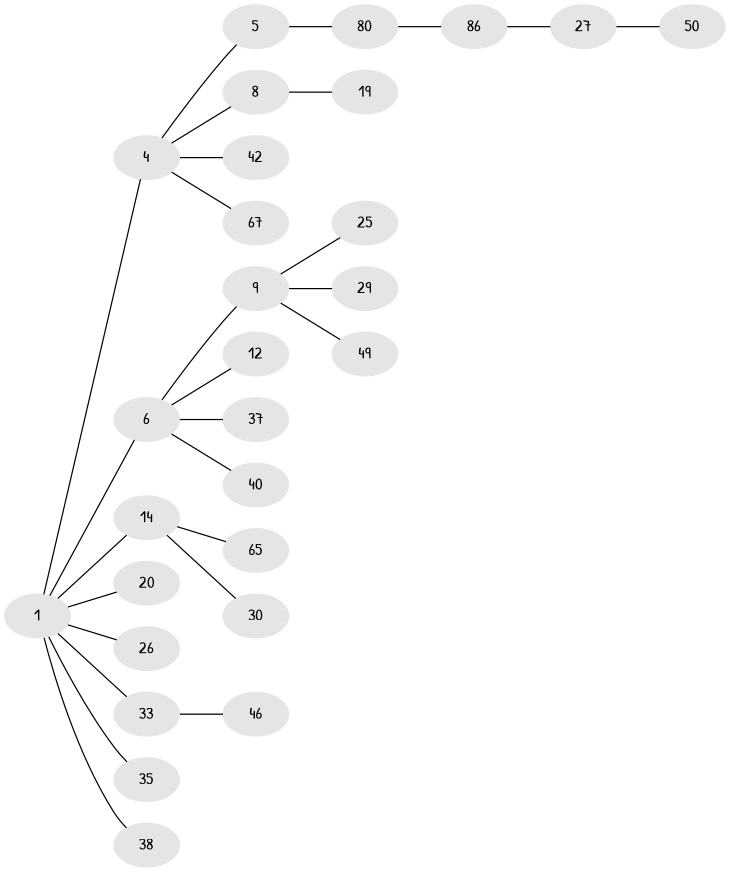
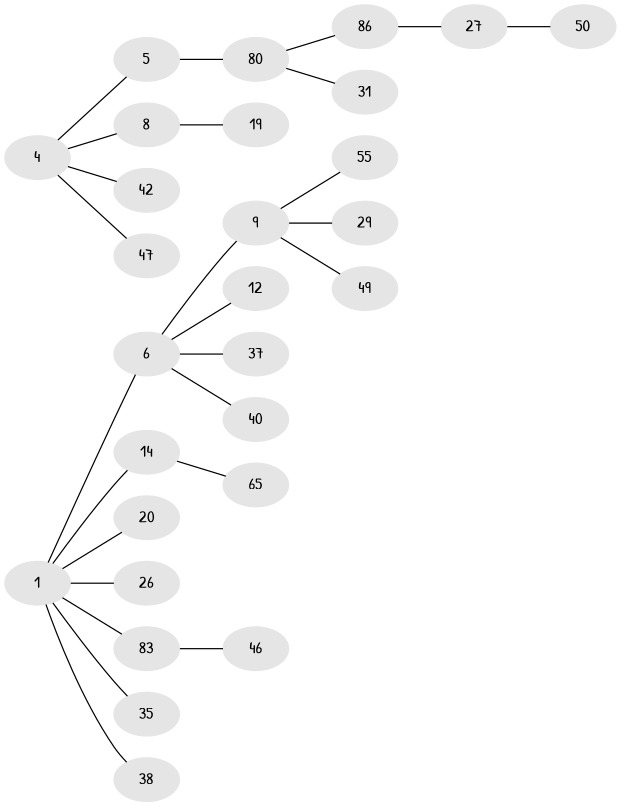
  graph {
    fontname="Patrick Hand"
    rankdir=LR
    node [color=gray90 fontname="Patrick Hand" style=filled]
    edge [fontname="Patrick Hand"]
    1 [super="+2+3+11"]
    4 [super="+5+22"]
    6
    14 [super="+17"]
    20 [super="+43"]
    26
-   33
+   33 [label=83]
    35
    38
    n10 [label=5]
    8 [super="+18"]
    n12 [label=42]
-   47 [label=67]
+   47
    9 [super="+48+32"]
    12 [super="+24+13"]
    37
    40
    n18 [label=65]
-   30
    46
    n21 [label=80]
    19
-   25 [super="+39+28"]
+   25 [super="+39+28" label=55]
    29
    49
    n26 [label=86]
+   31 [super="+42"]
    27
    50
-   1 -- 4
    1 -- 6
    1 -- 14
    1 -- 20
    1 -- 26
    1 -- 33
    1 -- 35
    1 -- 38
    4 -- n10
    4 -- 8
    4 -- n12
    4 -- 47
    6 -- 9
    6 -- 12
    6 -- 37
    6 -- 40
    14 -- n18
-   14 -- 30
    33 -- 46
    n10 -- n21
    8 -- 19
    9 -- 25
    9 -- 29
    9 -- 49
    n21 -- n26
+   n21 -- 31
    n26 -- 27
    27 -- 50
  }
